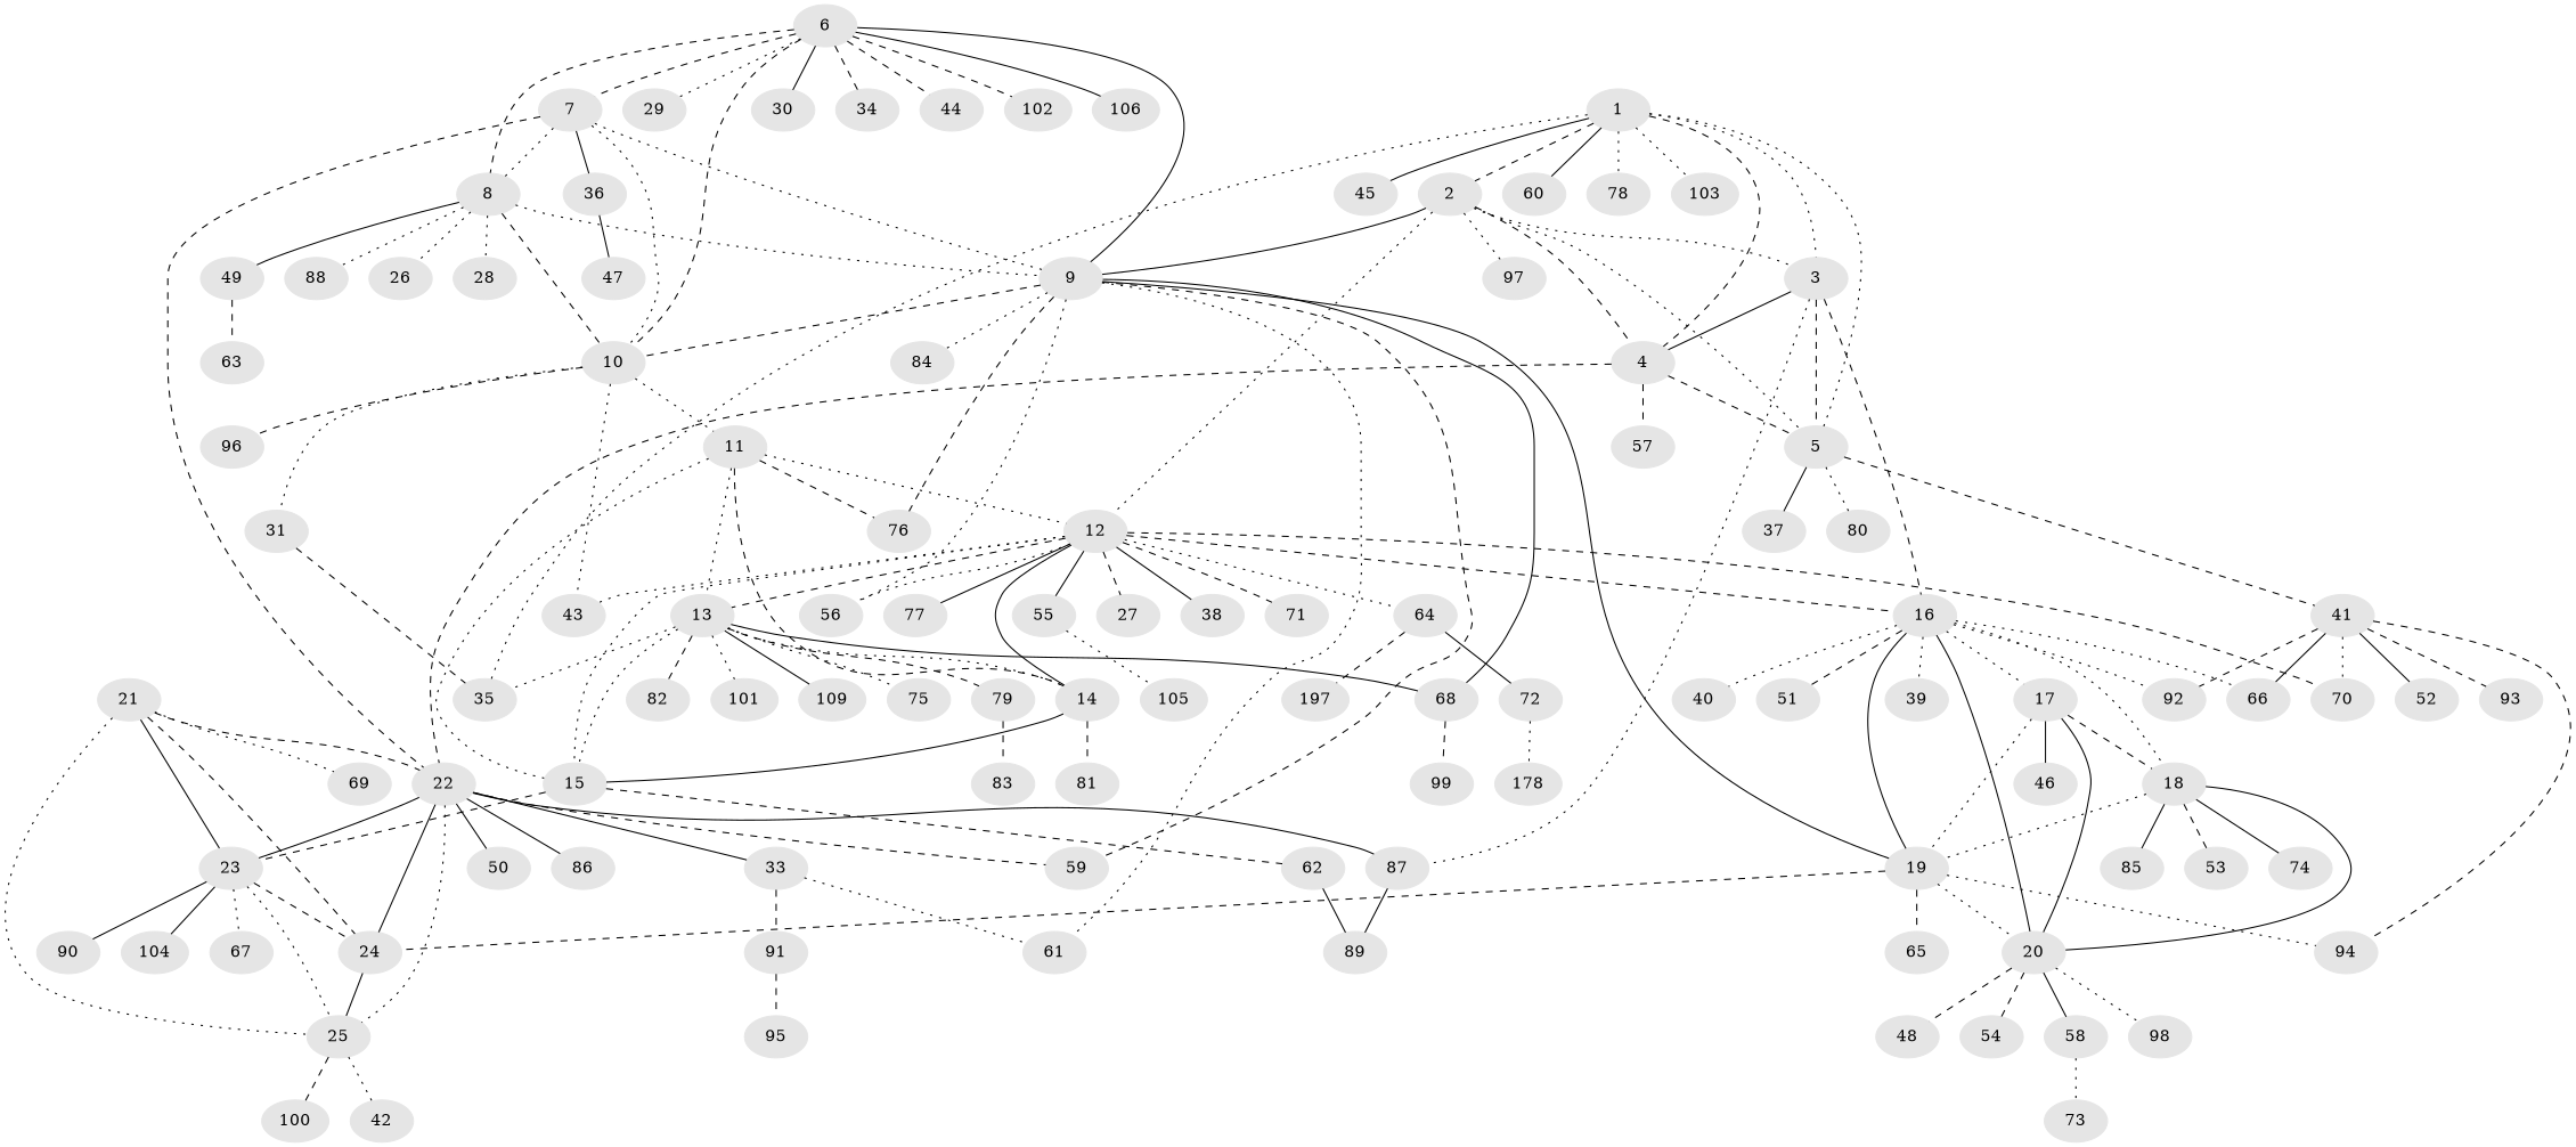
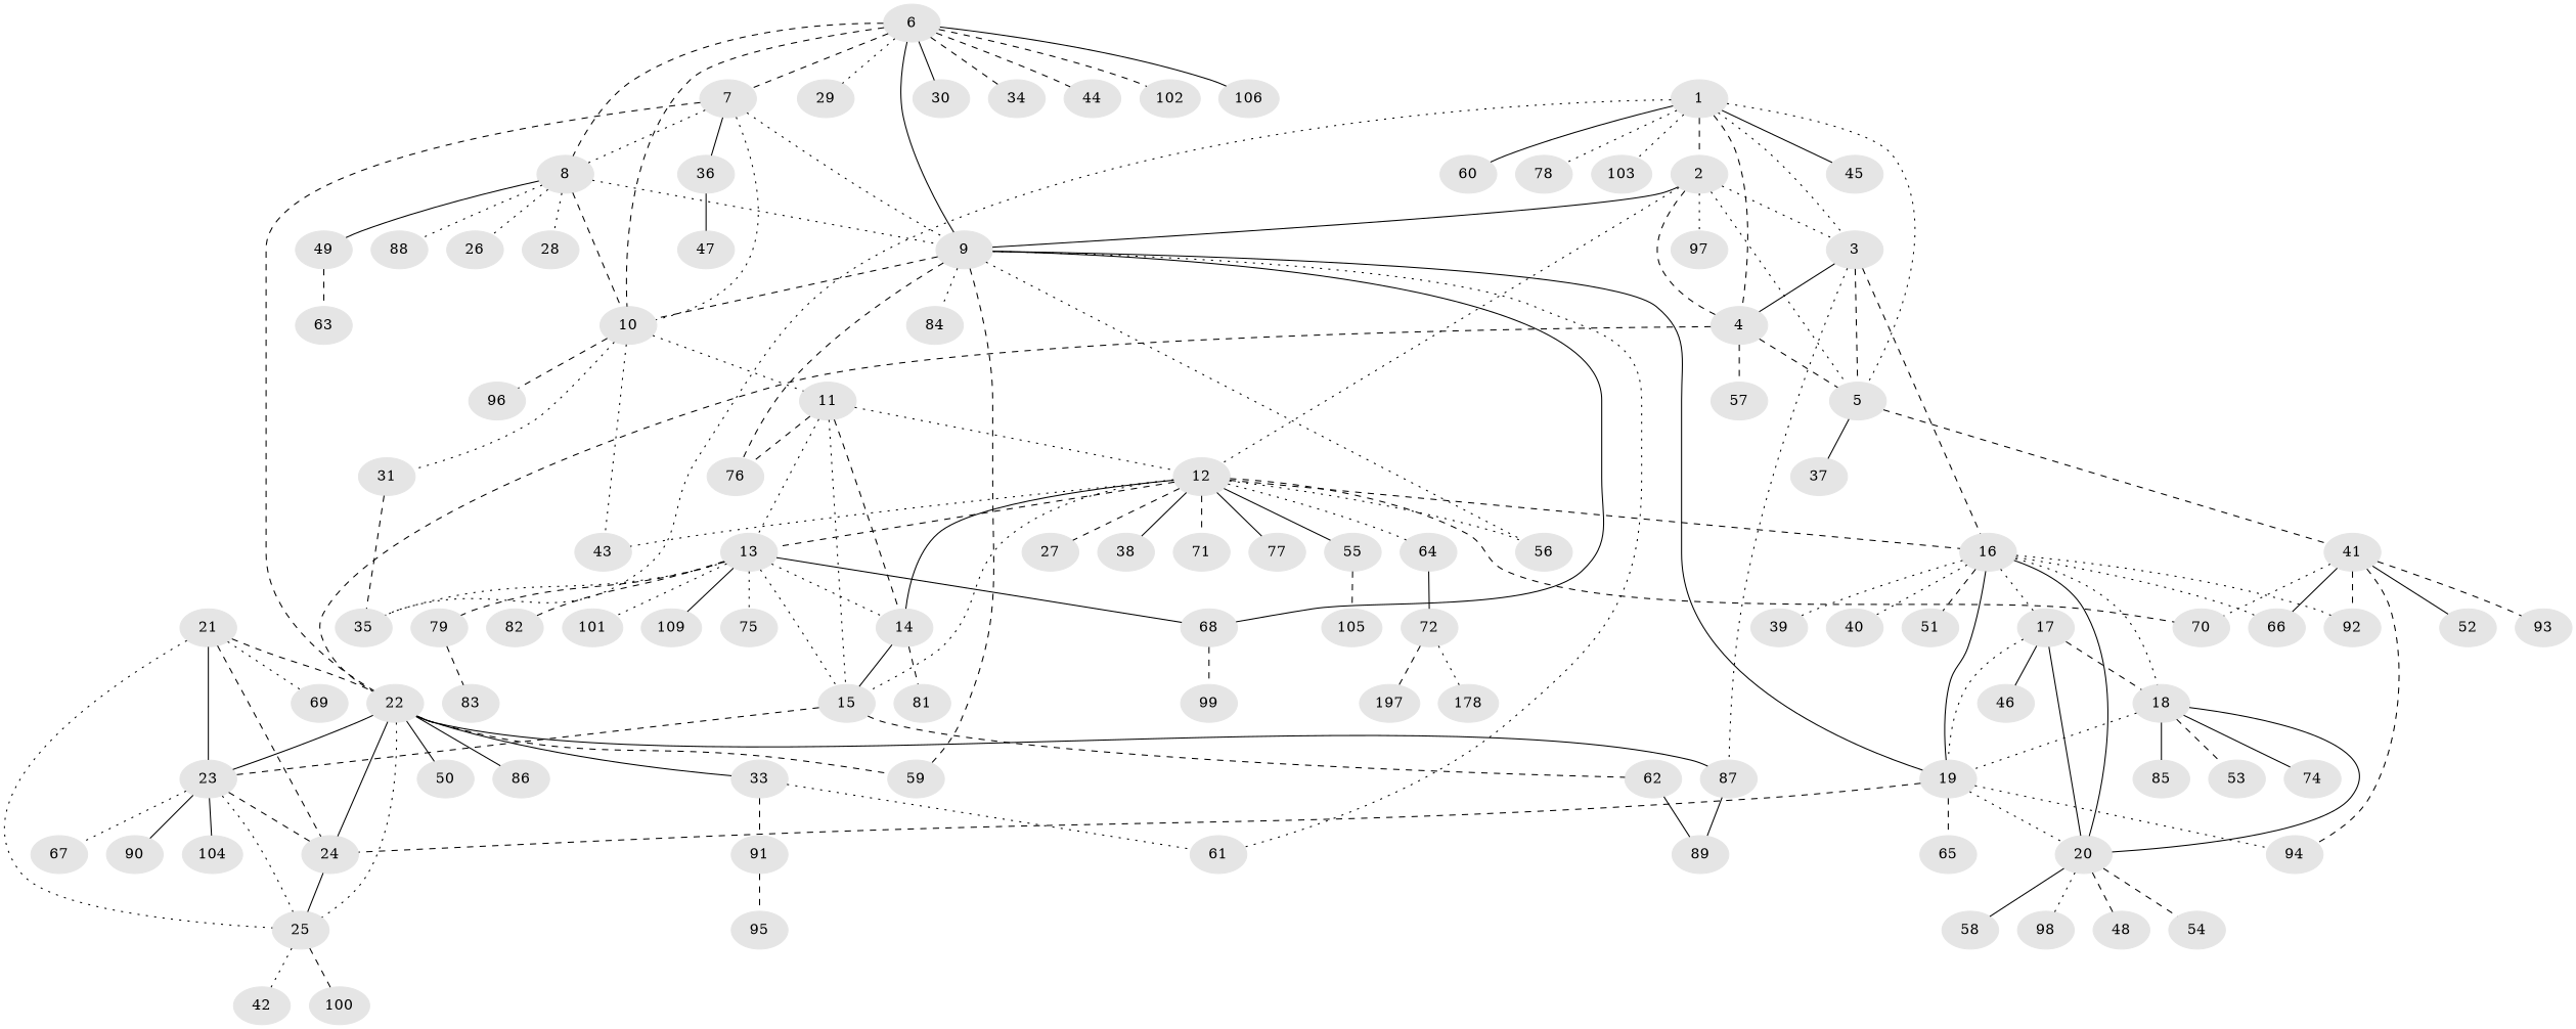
  graph {
    node [color=gray90 style=filled]
    edge [style=dotted]
    1
    2
    3
    4
    5
    35
    45
    60
    78
    103
    9
    12
    97
    16
    87
    22
    57
    37
    41
-   80
    10
    19
    56
    59
    61
    68
    76
    84
    43
    13
    14
    15
    27
    38
    55
    64
    70
    71
    77
    17
    18
    20
    39
    40
    51
    66
    92
    89
    23
    24
    25
    33
    50
    86
    94
    52
    93
    6
    7
    8
    29
    30
    34
    44
    102
    106
    36
    26
    28
    49
    88
    11
    31
    96
    47
    63
    65
    99
    75
    79
    82
    101
    109
    81
    62
    105
    72
    n88 [label=197]
    83
    67
    90
    104
    46
    53
    74
    85
    48
    54
    58
    98
-   73
    21
    69
    42
    100
    91
    95
    n108 [label=178]
    1 -- 2 [style=dashed]
    1 -- 3
    1 -- 4 [style=dashed]
    1 -- 5
    1 -- 35
    1 -- 45 [style=solid]
    1 -- 60 [style=solid]
    1 -- 78
    1 -- 103
    2 -- 3
    2 -- 4 [style=dashed]
    2 -- 5
    2 -- 9 [style=solid]
    2 -- 12
    2 -- 97
    3 -- 4 [style=solid]
    3 -- 5 [style=dashed]
    3 -- 16 [style=dashed]
    3 -- 87
    4 -- 5 [style=dashed]
    4 -- 22 [style=dashed]
    4 -- 57 [style=dashed]
    5 -- 37 [style=solid]
    5 -- 41 [style=dashed]
-   5 -- 80
    9 -- 10 [style=dashed]
    9 -- 19 [style=solid]
    9 -- 56
    9 -- 59 [style=dashed]
    9 -- 61
    9 -- 68 [style=solid]
    9 -- 76 [style=dashed]
    9 -- 84
    12 -- 16 [style=dashed]
    12 -- 56
    12 -- 43
    12 -- 13 [style=dashed]
    12 -- 14 [style=solid]
    12 -- 15
    12 -- 27 [style=dashed]
    12 -- 38 [style=solid]
    12 -- 55 [style=solid]
    12 -- 64
    12 -- 70 [style=dashed]
    12 -- 71 [style=dashed]
    12 -- 77 [style=solid]
    16 -- 19 [style=solid]
    16 -- 17
    16 -- 18
    16 -- 20 [style=solid]
    16 -- 39
    16 -- 40
    16 -- 51 [style=dashed]
    16 -- 66
    16 -- 92
    87 -- 89 [style=solid]
    22 -- 87 [style=solid]
    22 -- 59 [style=dashed]
    22 -- 23 [style=solid]
    22 -- 24 [style=solid]
    22 -- 25
    22 -- 33 [style=solid]
    22 -- 50 [style=solid]
    22 -- 86 [style=solid]
    41 -- 70
    41 -- 66 [style=solid]
    41 -- 92 [style=dashed]
    41 -- 94 [style=dashed]
    41 -- 52 [style=solid]
    41 -- 93 [style=dashed]
    10 -- 43
    10 -- 11
    10 -- 31
    10 -- 96 [style=dashed]
    19 -- 20
    19 -- 24 [style=dashed]
    19 -- 94
    19 -- 65 [style=dashed]
    68 -- 99 [style=dashed]
    13 -- 35
    13 -- 68 [style=solid]
    13 -- 14
    13 -- 15
    13 -- 75
    13 -- 79 [style=dashed]
    13 -- 82 [style=dashed]
    13 -- 101
    13 -- 109 [style=solid]
    14 -- 15 [style=solid]
    14 -- 81 [style=dashed]
    15 -- 23 [style=dashed]
    15 -- 62 [style=dashed]
-   55 -- 105
+   55 -- 105 [style=dashed]
    64 -- 72 [style=solid]
-   64 -- n88 [style=dashed]
+   72 -- n88 [style=dashed]
    17 -- 19
    17 -- 18 [style=dashed]
    17 -- 20 [style=solid]
    17 -- 46 [style=solid]
    18 -- 19
    18 -- 20 [style=solid]
    18 -- 53 [style=dashed]
    18 -- 74 [style=solid]
    18 -- 85 [style=solid]
    20 -- 48 [style=dashed]
    20 -- 54 [style=dashed]
    20 -- 58 [style=solid]
    20 -- 98
    23 -- 24 [style=dashed]
    23 -- 25
    23 -- 67
    23 -- 90 [style=solid]
    23 -- 104 [style=solid]
    24 -- 25 [style=solid]
    25 -- 42
    25 -- 100 [style=dashed]
    33 -- 61
    33 -- 91 [style=dashed]
    6 -- 9 [style=solid]
    6 -- 10 [style=dashed]
    6 -- 7 [style=dashed]
    6 -- 8 [style=dashed]
    6 -- 29
    6 -- 30 [style=solid]
    6 -- 34 [style=dashed]
    6 -- 44 [style=dashed]
    6 -- 102 [style=dashed]
    6 -- 106 [style=solid]
    7 -- 9
    7 -- 22 [style=dashed]
    7 -- 10
    7 -- 8
    7 -- 36 [style=solid]
    8 -- 9
    8 -- 10 [style=dashed]
    8 -- 26
    8 -- 28
    8 -- 49 [style=solid]
    8 -- 88
    36 -- 47 [style=solid]
    49 -- 63 [style=dashed]
    11 -- 12
    11 -- 76 [style=dashed]
    11 -- 13
    11 -- 14 [style=dashed]
    11 -- 15
    31 -- 35 [style=dashed]
    79 -- 83 [style=dashed]
    62 -- 89 [style=solid]
    72 -- n108
-   58 -- 73
    21 -- 22 [style=dashed]
    21 -- 23 [style=solid]
    21 -- 24 [style=dashed]
    21 -- 25
    21 -- 69
    91 -- 95 [style=dashed]
  }
